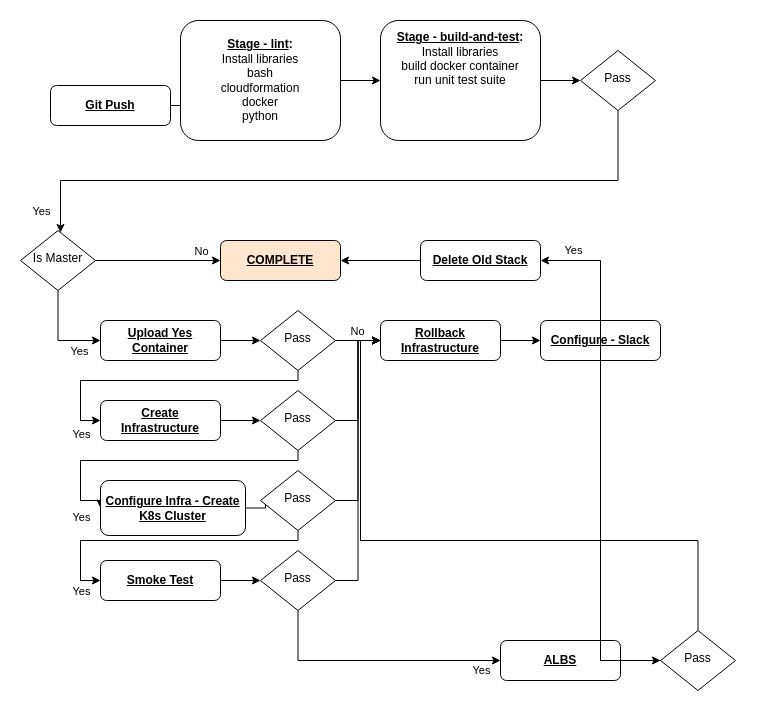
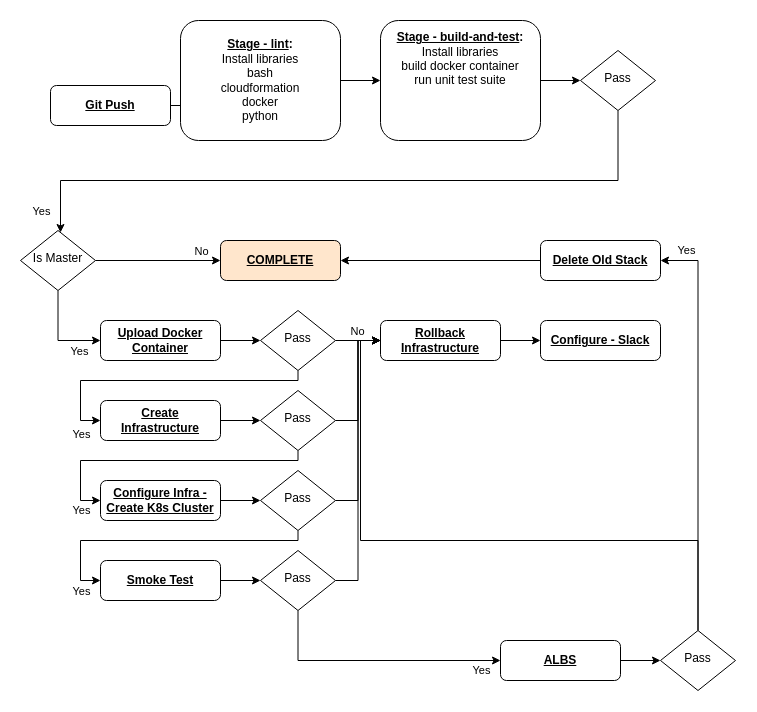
  <mxCell id="0" />
  <mxCell id="1" parent="0" />
  <mxCell id="2" style="edgeStyle=orthogonalEdgeStyle;rounded=0;orthogonalLoop=1;jettySize=auto;html=1;" parent="1" source="3" target="5" edge="1"><mxGeometry relative="1" as="geometry" /></mxCell>
  <mxCell id="3" value="&lt;b&gt;&lt;u&gt;Git Push&lt;/u&gt;&lt;/b&gt;" style="rounded=1;whiteSpace=wrap;html=1;fontSize=12;glass=0;strokeWidth=1;shadow=0;" parent="1" vertex="1"><mxGeometry x="50" y="85" width="120" height="40" as="geometry" /></mxCell>
  <mxCell id="4" style="edgeStyle=orthogonalEdgeStyle;rounded=0;orthogonalLoop=1;jettySize=auto;html=1;entryX=0;entryY=0.5;entryDx=0;entryDy=0;" parent="1" source="5" target="9" edge="1"><mxGeometry relative="1" as="geometry" /></mxCell>
  <mxCell id="5" value="&lt;b&gt;&lt;u&gt;Stage - lint&lt;/u&gt;:&lt;br&gt;&lt;/b&gt;Install libraries&lt;br&gt;bash&lt;br&gt;cloudformation&lt;br&gt;docker&lt;br&gt;python&lt;br&gt;" style="rounded=1;whiteSpace=wrap;html=1;fontSize=12;glass=0;strokeWidth=1;shadow=0;" parent="1" vertex="1"><mxGeometry x="180" y="20" width="160" height="120" as="geometry" /></mxCell>
  <mxCell id="6" value="&lt;b&gt;&lt;u&gt;Configure - Slack&lt;/u&gt;&lt;/b&gt;" style="rounded=1;whiteSpace=wrap;html=1;fontSize=12;glass=0;strokeWidth=1;shadow=0;" parent="1" vertex="1"><mxGeometry x="540" y="320" width="120" height="40" as="geometry" /></mxCell>
  <mxCell id="7" value="&lt;b&gt;&lt;u&gt;COMPLETE&lt;/u&gt;&lt;/b&gt;" style="rounded=1;whiteSpace=wrap;html=1;fontSize=12;glass=0;strokeWidth=1;shadow=0;fillColor=#ffe6cc;" parent="1" vertex="1"><mxGeometry x="220" y="240" width="120" height="40" as="geometry" /></mxCell>
  <mxCell id="8" style="edgeStyle=orthogonalEdgeStyle;rounded=0;orthogonalLoop=1;jettySize=auto;html=1;" parent="1" source="9" target="12" edge="1"><mxGeometry relative="1" as="geometry" /></mxCell>
  <mxCell id="9" value="&lt;b&gt;&lt;u&gt;Stage - build-and-test&lt;/u&gt;:&lt;br&gt;&lt;/b&gt;Install libraries&lt;br&gt;build docker container&lt;br&gt;run unit test suite&lt;br&gt;&lt;br&gt;&lt;br&gt;&lt;br&gt;" style="rounded=1;whiteSpace=wrap;html=1;fontSize=12;glass=0;strokeWidth=1;shadow=0;" parent="1" vertex="1"><mxGeometry x="380" y="20" width="160" height="120" as="geometry" /></mxCell>
  <mxCell id="10" style="edgeStyle=orthogonalEdgeStyle;rounded=0;orthogonalLoop=1;jettySize=auto;html=1;" parent="1" source="12" target="17" edge="1"><mxGeometry relative="1" as="geometry"><Array as="points"><mxPoint x="618" y="180" /><mxPoint x="60" y="180" /></Array></mxGeometry></mxCell>
  <mxCell id="11" value="Yes" style="edgeLabel;html=1;align=center;verticalAlign=middle;resizable=0;points=[];" parent="10" vertex="1" connectable="0"><mxGeometry x="0.745" relative="1" as="geometry"><mxPoint x="-54" y="30" as="offset" /></mxGeometry></mxCell>
  <mxCell id="12" value="Pass" style="rhombus;whiteSpace=wrap;html=1;shadow=0;fontFamily=Helvetica;fontSize=12;align=center;strokeWidth=1;spacing=6;spacingTop=-4;" parent="1" vertex="1"><mxGeometry x="580" y="50" width="75" height="60" as="geometry" /></mxCell>
  <mxCell id="13" style="edgeStyle=orthogonalEdgeStyle;rounded=0;orthogonalLoop=1;jettySize=auto;html=1;" parent="1" source="17" target="7" edge="1"><mxGeometry relative="1" as="geometry" /></mxCell>
  <mxCell id="14" value="No" style="edgeLabel;html=1;align=center;verticalAlign=middle;resizable=0;points=[];" parent="13" vertex="1" connectable="0"><mxGeometry x="0.151" y="-3" relative="1" as="geometry"><mxPoint x="33" y="-13" as="offset" /></mxGeometry></mxCell>
  <mxCell id="15" style="edgeStyle=orthogonalEdgeStyle;rounded=0;orthogonalLoop=1;jettySize=auto;html=1;entryX=0;entryY=0.5;entryDx=0;entryDy=0;" parent="1" source="17" target="19" edge="1"><mxGeometry relative="1" as="geometry"><Array as="points"><mxPoint x="58" y="340" /></Array></mxGeometry></mxCell>
  <mxCell id="16" value="Yes" style="edgeLabel;html=1;align=center;verticalAlign=middle;resizable=0;points=[];" parent="15" vertex="1" connectable="0"><mxGeometry x="0.503" y="4" relative="1" as="geometry"><mxPoint x="1" y="14" as="offset" /></mxGeometry></mxCell>
  <mxCell id="17" value="Is Master" style="rhombus;whiteSpace=wrap;html=1;shadow=0;fontFamily=Helvetica;fontSize=12;align=center;strokeWidth=1;spacing=6;spacingTop=-4;" parent="1" vertex="1"><mxGeometry x="20" y="230" width="75" height="60" as="geometry" /></mxCell>
  <mxCell id="18" style="edgeStyle=orthogonalEdgeStyle;rounded=0;orthogonalLoop=1;jettySize=auto;html=1;" parent="1" source="19" target="24" edge="1"><mxGeometry relative="1" as="geometry" /></mxCell>
- <mxCell id="19" value="&lt;b&gt;&lt;u&gt;Upload Yes Container&lt;/u&gt;&lt;/b&gt;" style="rounded=1;whiteSpace=wrap;html=1;fontSize=12;glass=0;strokeWidth=1;shadow=0;" parent="1" vertex="1"><mxGeometry x="100" y="320" width="120" height="40" as="geometry" /></mxCell>
+ <mxCell id="19" value="&lt;b&gt;&lt;u&gt;Upload Docker Container&lt;/u&gt;&lt;/b&gt;" style="rounded=1;whiteSpace=wrap;html=1;fontSize=12;glass=0;strokeWidth=1;shadow=0;" parent="1" vertex="1"><mxGeometry x="100" y="320" width="120" height="40" as="geometry" /></mxCell>
  <mxCell id="20" style="edgeStyle=orthogonalEdgeStyle;rounded=0;orthogonalLoop=1;jettySize=auto;html=1;entryX=0;entryY=0.5;entryDx=0;entryDy=0;" parent="1" source="24" target="26" edge="1"><mxGeometry relative="1" as="geometry" /></mxCell>
  <mxCell id="21" value="No" style="edgeLabel;html=1;align=center;verticalAlign=middle;resizable=0;points=[];" parent="20" vertex="1" connectable="0"><mxGeometry x="-0.067" relative="1" as="geometry"><mxPoint y="-10" as="offset" /></mxGeometry></mxCell>
  <mxCell id="22" style="edgeStyle=orthogonalEdgeStyle;rounded=0;orthogonalLoop=1;jettySize=auto;html=1;entryX=0;entryY=0.5;entryDx=0;entryDy=0;" parent="1" source="24" target="28" edge="1"><mxGeometry relative="1" as="geometry"><Array as="points"><mxPoint x="298" y="380" /><mxPoint x="80" y="380" /><mxPoint x="80" y="420" /></Array></mxGeometry></mxCell>
  <mxCell id="23" value="Yes" style="edgeLabel;html=1;align=center;verticalAlign=middle;resizable=0;points=[];" parent="22" vertex="1" connectable="0"><mxGeometry x="0.662" y="-2" relative="1" as="geometry"><mxPoint x="2" y="42" as="offset" /></mxGeometry></mxCell>
  <mxCell id="24" value="Pass" style="rhombus;whiteSpace=wrap;html=1;shadow=0;fontFamily=Helvetica;fontSize=12;align=center;strokeWidth=1;spacing=6;spacingTop=-4;" parent="1" vertex="1"><mxGeometry x="260" y="310" width="75" height="60" as="geometry" /></mxCell>
  <mxCell id="25" style="edgeStyle=orthogonalEdgeStyle;rounded=0;orthogonalLoop=1;jettySize=auto;html=1;" parent="1" source="26" target="6" edge="1"><mxGeometry relative="1" as="geometry" /></mxCell>
  <mxCell id="26" value="&lt;b&gt;&lt;u&gt;Rollback Infrastructure&lt;/u&gt;&lt;/b&gt;" style="rounded=1;whiteSpace=wrap;html=1;fontSize=12;glass=0;strokeWidth=1;shadow=0;" parent="1" vertex="1"><mxGeometry x="380" y="320" width="120" height="40" as="geometry" /></mxCell>
  <mxCell id="27" style="edgeStyle=orthogonalEdgeStyle;rounded=0;orthogonalLoop=1;jettySize=auto;html=1;" parent="1" source="28" target="32" edge="1"><mxGeometry relative="1" as="geometry" /></mxCell>
  <mxCell id="28" value="&lt;b&gt;&lt;u&gt;Create Infrastructure&lt;/u&gt;&lt;/b&gt;" style="rounded=1;whiteSpace=wrap;html=1;fontSize=12;glass=0;strokeWidth=1;shadow=0;" parent="1" vertex="1"><mxGeometry x="100" y="400" width="120" height="40" as="geometry" /></mxCell>
  <mxCell id="29" style="edgeStyle=orthogonalEdgeStyle;rounded=0;orthogonalLoop=1;jettySize=auto;html=1;entryX=0;entryY=0.5;entryDx=0;entryDy=0;" parent="1" source="32" target="26" edge="1"><mxGeometry relative="1" as="geometry"><mxPoint x="380" y="440" as="targetPoint" /></mxGeometry></mxCell>
  <mxCell id="30" style="edgeStyle=orthogonalEdgeStyle;rounded=0;orthogonalLoop=1;jettySize=auto;html=1;entryX=0;entryY=0.5;entryDx=0;entryDy=0;" parent="1" source="32" target="34" edge="1"><mxGeometry relative="1" as="geometry"><Array as="points"><mxPoint x="298" y="460" /><mxPoint x="80" y="460" /><mxPoint x="80" y="500" /></Array></mxGeometry></mxCell>
  <mxCell id="31" value="Yes" style="edgeLabel;html=1;align=center;verticalAlign=middle;resizable=0;points=[];" parent="30" vertex="1" connectable="0"><mxGeometry x="0.777" relative="1" as="geometry"><mxPoint y="22" as="offset" /></mxGeometry></mxCell>
  <mxCell id="32" value="Pass" style="rhombus;whiteSpace=wrap;html=1;shadow=0;fontFamily=Helvetica;fontSize=12;align=center;strokeWidth=1;spacing=6;spacingTop=-4;" parent="1" vertex="1"><mxGeometry x="260" y="390" width="75" height="60" as="geometry" /></mxCell>
  <mxCell id="33" style="edgeStyle=orthogonalEdgeStyle;rounded=0;orthogonalLoop=1;jettySize=auto;html=1;" parent="1" source="34" target="37" edge="1"><mxGeometry relative="1" as="geometry" /></mxCell>
- <mxCell id="34" value="&lt;b&gt;&lt;u&gt;Configure Infra - Create K8s Cluster&lt;/u&gt;&lt;/b&gt;" style="rounded=1;whiteSpace=wrap;html=1;fontSize=12;glass=0;strokeWidth=1;shadow=0;" parent="1" vertex="1"><mxGeometry x="100" y="480" width="145" height="55" as="geometry" /></mxCell>
+ <mxCell id="34" value="&lt;b&gt;&lt;u&gt;Configure Infra - Create K8s Cluster&lt;/u&gt;&lt;/b&gt;" style="rounded=1;whiteSpace=wrap;html=1;fontSize=12;glass=0;strokeWidth=1;shadow=0;" parent="1" vertex="1"><mxGeometry x="100" y="480" width="120" height="40" as="geometry" /></mxCell>
  <mxCell id="35" style="edgeStyle=orthogonalEdgeStyle;rounded=0;orthogonalLoop=1;jettySize=auto;html=1;entryX=0;entryY=0.5;entryDx=0;entryDy=0;" parent="1" source="37" target="26" edge="1"><mxGeometry relative="1" as="geometry" /></mxCell>
  <mxCell id="36" style="edgeStyle=orthogonalEdgeStyle;rounded=0;orthogonalLoop=1;jettySize=auto;html=1;entryX=0;entryY=0.5;entryDx=0;entryDy=0;" parent="1" source="37" target="47" edge="1"><mxGeometry relative="1" as="geometry"><Array as="points"><mxPoint x="298" y="540" /><mxPoint x="80" y="540" /><mxPoint x="80" y="580" /></Array></mxGeometry></mxCell>
  <mxCell id="37" value="Pass" style="rhombus;whiteSpace=wrap;html=1;shadow=0;fontFamily=Helvetica;fontSize=12;align=center;strokeWidth=1;spacing=6;spacingTop=-4;" parent="1" vertex="1"><mxGeometry x="260" y="470" width="75" height="60" as="geometry" /></mxCell>
  <mxCell id="38" style="edgeStyle=orthogonalEdgeStyle;rounded=0;orthogonalLoop=1;jettySize=auto;html=1;entryX=0;entryY=0.5;entryDx=0;entryDy=0;" parent="1" source="39" target="42" edge="1"><mxGeometry relative="1" as="geometry" /></mxCell>
  <mxCell id="39" value="&lt;b&gt;&lt;u&gt;ALBS&lt;/u&gt;&lt;/b&gt;" style="rounded=1;whiteSpace=wrap;html=1;fontSize=12;glass=0;strokeWidth=1;shadow=0;" parent="1" vertex="1"><mxGeometry x="500" y="640" width="120" height="40" as="geometry" /></mxCell>
  <mxCell id="40" style="edgeStyle=orthogonalEdgeStyle;rounded=0;orthogonalLoop=1;jettySize=auto;html=1;entryX=0;entryY=0.5;entryDx=0;entryDy=0;" parent="1" source="42" target="26" edge="1"><mxGeometry relative="1" as="geometry"><Array as="points"><mxPoint x="698" y="540" /><mxPoint x="360" y="540" /><mxPoint x="360" y="340" /></Array></mxGeometry></mxCell>
  <mxCell id="41" value="Yes" style="edgeStyle=orthogonalEdgeStyle;rounded=0;orthogonalLoop=1;jettySize=auto;html=1;entryX=1;entryY=0.5;entryDx=0;entryDy=0;" parent="1" source="42" target="44" edge="1"><mxGeometry x="0.878" y="-10" relative="1" as="geometry"><mxPoint x="1" as="offset" /></mxGeometry></mxCell>
  <mxCell id="42" value="Pass" style="rhombus;whiteSpace=wrap;html=1;shadow=0;fontFamily=Helvetica;fontSize=12;align=center;strokeWidth=1;spacing=6;spacingTop=-4;" parent="1" vertex="1"><mxGeometry x="660" y="630" width="75" height="60" as="geometry" /></mxCell>
  <mxCell id="43" style="edgeStyle=orthogonalEdgeStyle;rounded=0;orthogonalLoop=1;jettySize=auto;html=1;" parent="1" source="44" target="7" edge="1"><mxGeometry relative="1" as="geometry" /></mxCell>
- <mxCell id="44" value="&lt;b&gt;&lt;u&gt;Delete Old Stack&lt;/u&gt;&lt;/b&gt;" style="rounded=1;whiteSpace=wrap;html=1;fontSize=12;glass=0;strokeWidth=1;shadow=0;" parent="1" vertex="1"><mxGeometry x="420" y="240" width="120" height="40" as="geometry" /></mxCell>
+ <mxCell id="44" value="&lt;b&gt;&lt;u&gt;Delete Old Stack&lt;/u&gt;&lt;/b&gt;" style="rounded=1;whiteSpace=wrap;html=1;fontSize=12;glass=0;strokeWidth=1;shadow=0;" parent="1" vertex="1"><mxGeometry x="540" y="240" width="120" height="40" as="geometry" /></mxCell>
  <mxCell id="45" value="Yes" style="edgeLabel;html=1;align=center;verticalAlign=middle;resizable=0;points=[];" parent="1" vertex="1" connectable="0"><mxGeometry x="80" y="590.5" as="geometry" /></mxCell>
  <mxCell id="46" style="edgeStyle=orthogonalEdgeStyle;rounded=0;orthogonalLoop=1;jettySize=auto;html=1;" parent="1" source="47" target="50" edge="1"><mxGeometry relative="1" as="geometry" /></mxCell>
  <mxCell id="47" value="&lt;b&gt;&lt;u&gt;Smoke Test&lt;/u&gt;&lt;/b&gt;" style="rounded=1;whiteSpace=wrap;html=1;fontSize=12;glass=0;strokeWidth=1;shadow=0;" parent="1" vertex="1"><mxGeometry x="100" y="560" width="120" height="40" as="geometry" /></mxCell>
  <mxCell id="48" style="edgeStyle=orthogonalEdgeStyle;rounded=0;orthogonalLoop=1;jettySize=auto;html=1;entryX=0;entryY=0.5;entryDx=0;entryDy=0;" parent="1" source="50" target="26" edge="1"><mxGeometry relative="1" as="geometry" /></mxCell>
  <mxCell id="49" value="Yes" style="edgeStyle=orthogonalEdgeStyle;rounded=0;orthogonalLoop=1;jettySize=auto;html=1;entryX=0;entryY=0.5;entryDx=0;entryDy=0;" parent="1" source="50" target="39" edge="1"><mxGeometry x="0.845" y="-10" relative="1" as="geometry"><Array as="points"><mxPoint x="298" y="660" /></Array><mxPoint as="offset" /><mxPoint x="180" y="660" as="targetPoint" /></mxGeometry></mxCell>
  <mxCell id="50" value="Pass" style="rhombus;whiteSpace=wrap;html=1;shadow=0;fontFamily=Helvetica;fontSize=12;align=center;strokeWidth=1;spacing=6;spacingTop=-4;" parent="1" vertex="1"><mxGeometry x="260" y="550" width="75" height="60" as="geometry" /></mxCell>
